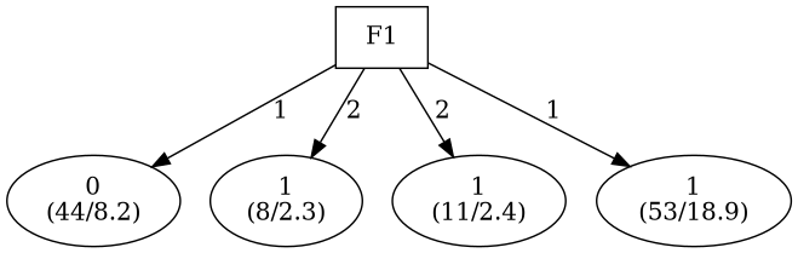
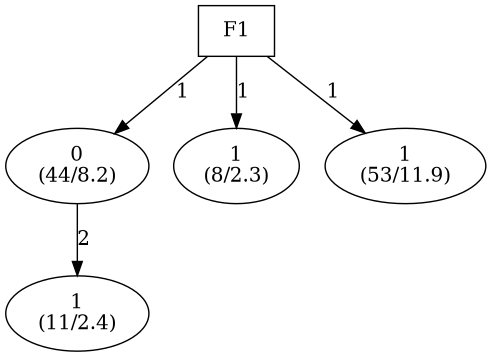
  digraph {
    node [shape=ellipse]
    n1 [label="F1\n" shape=box]
    n2 [label="0\n(44/8.2)"]
    n3 [label="1\n(8/2.3)"]
    n4 [label="1\n(11/2.4)"]
-   n5 [label="1\n(53/18.9)"]
+   n5 [label="1\n(53/11.9)"]
    n1 -> n2 [label=1]
-   n1 -> n3 [label=2]
-   n1 -> n4 [label=2]
+   n1 -> n3 [label=1]
+   n2 -> n4 [label=2]
    n1 -> n5 [label=1]
  }
